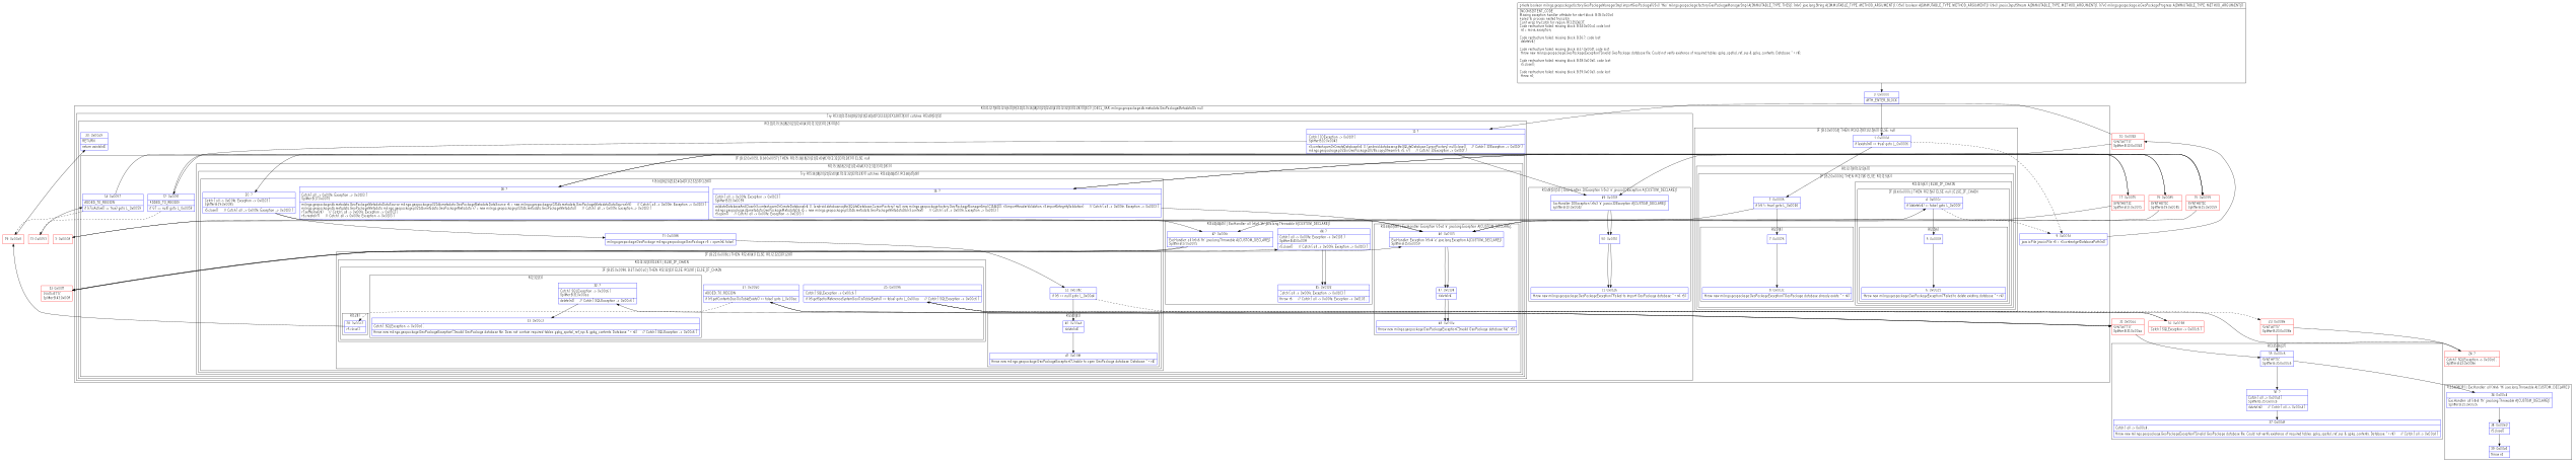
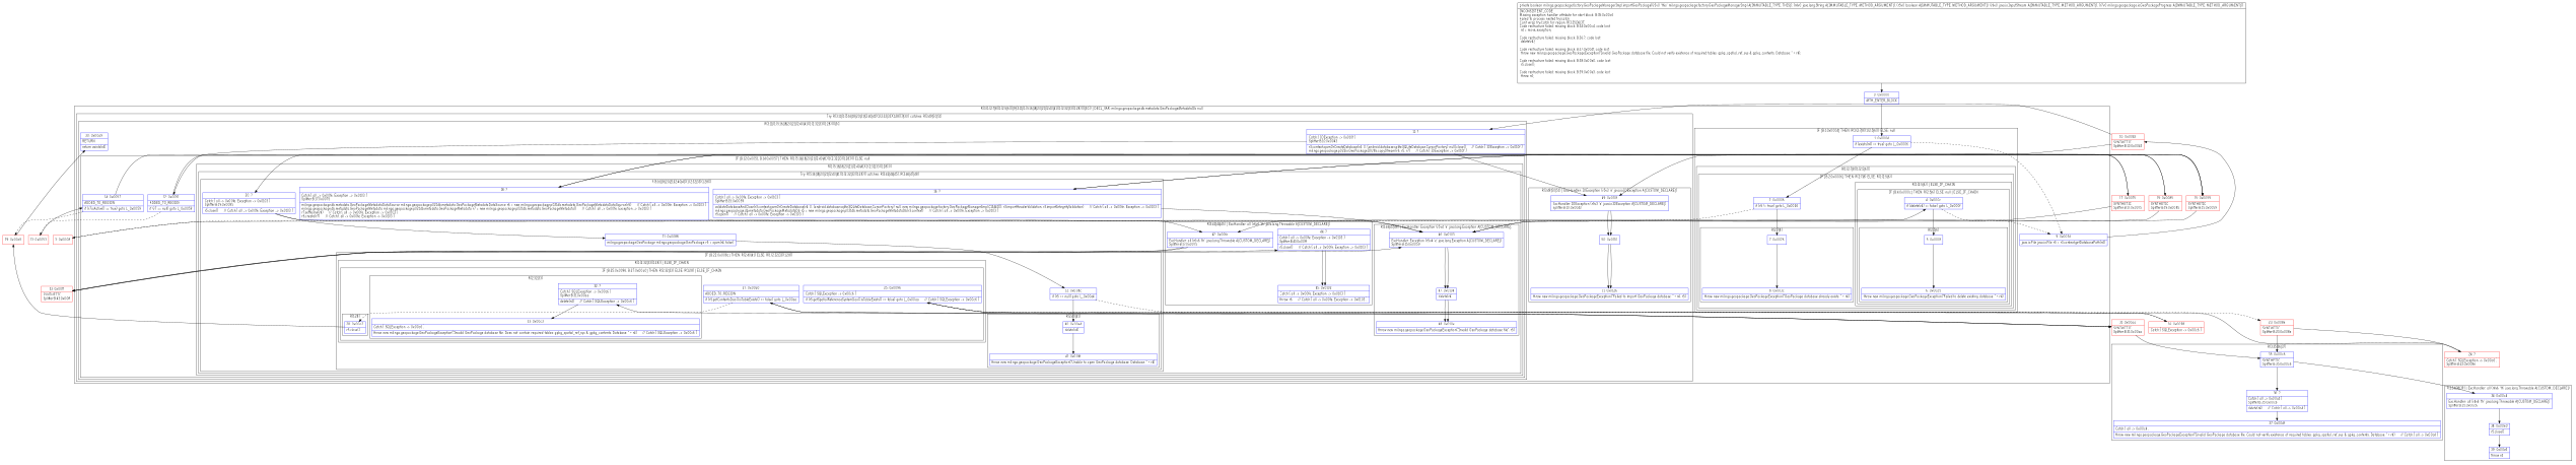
  digraph {
    fontname="Comic Neue"
    node [color=blue fontname="Comic Neue" shape=record]
    edge [fontname="Comic Neue"]
    n1 [label="{7\:\ 0x0026}"]
    n2 [label="{8\:\ 0x003c|throw new mil.nga.geopackage.GeoPackageException(\"GeoPackage database already exists: \" + r4)\l}"]
    n3 [label="{5\:\ 0x000f}"]
    n4 [label="{6\:\ 0x0025|throw new mil.nga.geopackage.GeoPackageException(\"Failed to delete existing database: \" + r4)\l}"]
    n5 [label="{4\:\ 0x000c|if (delete(r4) == false) goto L_0x000f\l}"]
    n6 [label="{2\:\ 0x0006|if (r5 != true) goto L_0x0026\l}"]
    n7 [label="{1\:\ 0x0004|if (exists(r4) == true) goto L_0x0006\l}"]
    n8 [label="{40\:\ 0x00e4|delete(r4)\l}"]
    n9 [label="{41\:\ 0x00fd|throw new mil.nga.geopackage.GeoPackageException(\"Unable to open GeoPackage database. Database: \" + r4)\l}"]
    n10 [label="{32\:\ ?|Catch:\{ SQLException \-\> 0x00c6 \}\lSplitter:B:31:0x00aa\l|delete(r4)     \/\/ Catch:\{ SQLException \-\> 0x00c6 \}\l}"]
    n11 [label="{33\:\ 0x00c3|Catch:\{ SQLException \-\> 0x00c6 \}\l|throw new mil.nga.geopackage.GeoPackageException(\"Invalid GeoPackage database file. Does not contain required tables: gpkg_spatial_ref_sys & gpkg_contents, Database: \" + r4)     \/\/ Catch:\{ SQLException \-\> 0x00c6 \}\l}"]
    n12 [label="{28\:\ 0x00a2|r5.close()\l}"]
    n13 [label="{25\:\ 0x0096|Catch:\{ SQLException \-\> 0x00c6 \}\l|if (r5.getSpatialReferenceSystemDao().isTableExists() == false) goto L_0x00aa     \/\/ Catch:\{ SQLException \-\> 0x00c6 \}\l}"]
    n14 [label="{27\:\ 0x00a0|ADDED_TO_REGION\l|if (r5.getContentsDao().isTableExists() == false) goto L_0x00aa\l}"]
    n15 [label="{22\:\ 0x008c|if (r5 == null) goto L_0x00e4\l}"]
    n16 [label="{16\:\ ?|Catch:\{ all \-\> 0x00fe, Exception \-\> 0x0103 \}\lSplitter:B:15:0x0059\l|validateDatabaseAndClose(r3.context.openOrCreateDatabase(r4, 0, (android.database.sqlite.SQLiteDatabase.CursorFactory) null, new mil.nga.geopackage.factory.GeoPackageManagerImpl.C13441()), r3.importHeaderValidation, r3.importIntegrityValidation)     \/\/ Catch:\{ all \-\> 0x00fe, Exception \-\> 0x0103 \}\lmil.nga.geopackage.db.metadata.GeoPackageMetadataDb r5 = new mil.nga.geopackage.p021db.metadata.GeoPackageMetadataDb(r3.context)     \/\/ Catch:\{ all \-\> 0x00fe, Exception \-\> 0x0103 \}\lr5.open()     \/\/ Catch:\{ all \-\> 0x00fe, Exception \-\> 0x0103 \}\l}"]
    n17 [label="{18\:\ ?|Catch:\{ all \-\> 0x00fe, Exception \-\> 0x0103 \}\lSplitter:B:17:0x0075\l|mil.nga.geopackage.db.metadata.GeoPackageMetadataDataSource mil.nga.geopackage.p021db.metadata.GeoPackageMetadataDataSource r6 = new mil.nga.geopackage.p021db.metadata.GeoPackageMetadataDataSource(r5)     \/\/ Catch:\{ all \-\> 0x00fe, Exception \-\> 0x0103 \}\lmil.nga.geopackage.db.metadata.GeoPackageMetadata mil.nga.geopackage.p021db.metadata.GeoPackageMetadata r7 = new mil.nga.geopackage.p021db.metadata.GeoPackageMetadata()     \/\/ Catch:\{ all \-\> 0x00fe, Exception \-\> 0x0103 \}\lr7.setName(r4)     \/\/ Catch:\{ all \-\> 0x00fe, Exception \-\> 0x0103 \}\lr6.create(r7)     \/\/ Catch:\{ all \-\> 0x00fe, Exception \-\> 0x0103 \}\l}"]
    n18 [label="{20\:\ ?|Catch:\{ all \-\> 0x00fe, Exception \-\> 0x0103 \}\lSplitter:B:19:0x0085\l|r5.close()     \/\/ Catch:\{ all \-\> 0x00fe, Exception \-\> 0x0103 \}\l}"]
    n19 [label="{21\:\ 0x0088|mil.nga.geopackage.GeoPackage mil.nga.geopackage.GeoPackage r5 = open(r4, false)\l}"]
    n20 [label="{42\:\ 0x00fe|ExcHandler: all (r6v6 'th' java.lang.Throwable A[CUSTOM_DECLARE])\lSplitter:B:17:0x0075\l}"]
    n21 [label="{44\:\ ?|Catch:\{ all \-\> 0x00fe, Exception \-\> 0x0103 \}\lSplitter:B:43:0x00ff\l|r5.close()     \/\/ Catch:\{ all \-\> 0x00fe, Exception \-\> 0x0103 \}\l}"]
    n22 [label="{45\:\ 0x0102|Catch:\{ all \-\> 0x00fe, Exception \-\> 0x0103 \}\l|throw r6     \/\/ Catch:\{ all \-\> 0x00fe, Exception \-\> 0x0103 \}\l}"]
    n23 [label="{46\:\ 0x0103|ExcHandler: Exception (r5v4 'e' java.lang.Exception A[CUSTOM_DECLARE])\lSplitter:B:15:0x0059\l}"]
    n24 [label="{47\:\ 0x0104|delete(r4)\l}"]
    n25 [label="{48\:\ 0x010e|throw new mil.nga.geopackage.GeoPackageException(\"Invalid GeoPackage database file\", r5)\l}"]
    n26 [label="{12\:\ 0x0051|ADDED_TO_REGION\l|if (r7 == null) goto L_0x0059\l}"]
    n27 [label="{14\:\ 0x0057|ADDED_TO_REGION\l|if (r7.isActive() == true) goto L_0x0059\l}"]
    n28 [label="{11\:\ ?|Catch:\{ IOException \-\> 0x010f \}\lSplitter:B:10:0x0043\l|r3.context.openOrCreateDatabase(r4, 0, (android.database.sqlite.SQLiteDatabase.CursorFactory) null).close()     \/\/ Catch:\{ IOException \-\> 0x010f \}\lmil.nga.geopackage.p022io.GeoPackageIOUtils.copyStream(r6, r5, r7)     \/\/ Catch:\{ IOException \-\> 0x010f \}\l}"]
    n29 [label="{30\:\ 0x00a9|RETURN\l|return exists(r4)\l}"]
    n30 [label="{49\:\ 0x010f|ExcHandler: IOException (r5v3 'e' java.io.IOException A[CUSTOM_DECLARE])\lSplitter:B:10:0x0043\l}"]
    n31 [label="{50\:\ 0x0110}"]
    n32 [label="{51\:\ 0x0126|throw new mil.nga.geopackage.GeoPackageException(\"Failed to import GeoPackage database: \" + r4, r5)\l}"]
    n33 [label="{9\:\ 0x003d|java.io.File java.io.File r5 = r3.context.getDatabasePath(r4)\l}"]
    n34 [label="{35\:\ 0x00c6|SYNTHETIC\lSplitter:B:35:0x00c6\l}"]
    n35 [label="{36\:\ ?|Catch:\{ all \-\> 0x00c4 \}\lSplitter:B:35:0x00c6\l|delete(r4)     \/\/ Catch:\{ all \-\> 0x00c4 \}\l}"]
    n36 [label="{37\:\ 0x00df|Catch:\{ all \-\> 0x00c4 \}\l|throw new mil.nga.geopackage.GeoPackageException(\"Invalid GeoPackage database file. Could not verify existence of required tables: gpkg_spatial_ref_sys & gpkg_contents, Database: \" + r4)     \/\/ Catch:\{ all \-\> 0x00c4 \}\l}"]
    n37 [label="{34\:\ 0x00c4|ExcHandler: all (r4v6 'th' java.lang.Throwable A[CUSTOM_DECLARE])\lSplitter:B:35:0x00c6\l}"]
    n38 [label="{38\:\ 0x00e0|r5.close()\l}"]
    n39 [label="{39\:\ 0x00e3|throw r4\l}"]
    n40 [color=red label="{3\:\ 0x0008}"]
    n41 [color=red label="{29\:\ 0x00a5}"]
    n42 [color=red label="{26\:\ 0x0098|Catch:\{ SQLException \-\> 0x00c6 \}\l}"]
    n43 [color=red label="{31\:\ 0x00aa|SYNTHETIC\lSplitter:B:31:0x00aa\l}"]
    n44 [color=red label="{23\:\ 0x008e|SYNTHETIC\lSplitter:B:23:0x008e\l}"]
    n45 [color=red label="{17\:\ 0x0075|SYNTHETIC\lSplitter:B:17:0x0075\l}"]
    n46 [color=red label="{19\:\ 0x0085|SYNTHETIC\lSplitter:B:19:0x0085\l}"]
    n47 [color=red label="{43\:\ 0x00ff|SYNTHETIC\lSplitter:B:43:0x00ff\l}"]
    n48 [color=red label="{13\:\ 0x0053}"]
    n49 [color=red label="{15\:\ 0x0059|SYNTHETIC\lSplitter:B:15:0x0059\l}"]
    n50 [color=red label="{10\:\ 0x0043|SYNTHETIC\lSplitter:B:10:0x0043\l}"]
    n51 [color=red label="{24\:\ ?|Catch:\{ SQLException \-\> 0x00c6 \}\lSplitter:B:23:0x008e\l}"]
    n52 [label="{0\:\ 0x0000|MTH_ENTER_BLOCK\l}"]
    n53 [label="{private boolean mil.nga.geopackage.factory.GeoPackageManagerImpl.importGeoPackage((r3v0 'this' mil.nga.geopackage.factory.GeoPackageManagerImpl A[IMMUTABLE_TYPE, THIS]), (r4v0 java.lang.String A[IMMUTABLE_TYPE, METHOD_ARGUMENT]), (r5v0 boolean A[IMMUTABLE_TYPE, METHOD_ARGUMENT]), (r6v0 java.io.InputStream A[IMMUTABLE_TYPE, METHOD_ARGUMENT]), (r7v0 mil.nga.geopackage.io.GeoPackageProgress A[IMMUTABLE_TYPE, METHOD_ARGUMENT]))  | INCONSISTENT_CODE\lMissing exception handler attribute for start block: B:35:0x00c6\lFailed to process nested try\/catch\lCan't wrap try\/catch for region: R(3:35\|36\|37)\lCode restructure failed: missing block: B:34:0x00c4, code lost:\l    r4 = move\-exception;\l\lCode restructure failed: missing block: B:36:?, code lost:\l    delete(r4);\l\lCode restructure failed: missing block: B:37:0x00df, code lost:\l    throw new mil.nga.geopackage.GeoPackageException(\"Invalid GeoPackage database file. Could not verify existence of required tables: gpkg_spatial_ref_sys & gpkg_contents, Database: \" + r4);\l\lCode restructure failed: missing block: B:38:0x00e0, code lost:\l    r5.close();\l\lCode restructure failed: missing block: B:39:0x00e3, code lost:\l    throw r4;\l\l}" color=""]
    subgraph cluster_1 {
      label="R(3:(1:(2:7|8)(1:(2:5|6)))|9|(3:11|(1:(5:16|18|20|21|(2:40|41)(1:(2:32|33)(1:28))))|30)) | DECL_VAR: mil.nga.geopackage.db.metadata.GeoPackageMetadataDb null\l"
      n33
      subgraph cluster_2 {
        label="IF [B:1:0x0004] THEN: R(1:(2:7|8)(1:(2:5|6))) ELSE: null"
        n7
        subgraph cluster_3 {
          label="R(1:(2:7|8)(1:(2:5|6)))"
          subgraph cluster_4 {
            label="IF [B:2:0x0006] THEN: R(2:7|8) ELSE: R(1:(2:5|6))"
            n6
            subgraph cluster_5 {
              label="R(2:7|8)"
              n1
              n2
            }
            subgraph cluster_6 {
              label="R(1:(2:5|6)) | ELSE_IF_CHAIN\l"
              subgraph cluster_7 {
                label="IF [B:4:0x000c] THEN: R(2:5|6) ELSE: null | ELSE_IF_CHAIN\l"
                n5
                subgraph cluster_8 {
                  label="R(2:5|6)"
                  n3
                  n4
                }
              }
            }
          }
        }
      }
      subgraph cluster_9 {
        label="Try: R(3:11|(1:(5:16|18|20|21|(2:40|41)(1:(2:32|33)(1:28))))|30) catches: R(3:49|50|51)"
        subgraph cluster_10 {
          label="R(3:11|(1:(5:16|18|20|21|(2:40|41)(1:(2:32|33)(1:28))))|30)"
          n28
          n29
          subgraph cluster_11 {
            label="IF [B:12:0x0051, B:14:0x0057] THEN: R(1:(5:16|18|20|21|(2:40|41)(1:(2:32|33)(1:28)))) ELSE: null"
            n26
            n27
            subgraph cluster_12 {
              label="R(1:(5:16|18|20|21|(2:40|41)(1:(2:32|33)(1:28))))"
              subgraph cluster_13 {
                label="Try: R(5:16|18|20|21|(2:40|41)(1:(2:32|33)(1:28))) catches: R(3:42|44|45), R(3:46|47|48)"
                subgraph cluster_14 {
                  label="R(5:16|18|20|21|(2:40|41)(1:(2:32|33)(1:28)))"
                  n16
                  n17
                  n18
                  n19
                  subgraph cluster_15 {
                    label="IF [B:22:0x008c] THEN: R(2:40|41) ELSE: R(1:(2:32|33)(1:28))"
                    n15
                    subgraph cluster_16 {
                      label="R(2:40|41)"
                      n8
                      n9
                    }
                    subgraph cluster_17 {
                      label="R(1:(2:32|33)(1:28)) | ELSE_IF_CHAIN\l"
                      subgraph cluster_18 {
                        label="IF [B:25:0x0096, B:27:0x00a0] THEN: R(2:32|33) ELSE: R(1:28) | ELSE_IF_CHAIN\l"
                        n13
                        n14
                        subgraph cluster_19 {
                          label="R(2:32|33)"
                          n10
                          n11
                        }
                        subgraph cluster_20 {
                          label="R(1:28)"
                          n12
                        }
                      }
                    }
                  }
                }
                subgraph cluster_21 {
                  label="R(3:42|44|45) | ExcHandler: all (r6v6 'th' java.lang.Throwable A[CUSTOM_DECLARE])\l"
                  n20
                  n21
                  n22
                }
                subgraph cluster_22 {
                  label="R(3:46|47|48) | ExcHandler: Exception (r5v4 'e' java.lang.Exception A[CUSTOM_DECLARE])\l"
                  n23
                  n24
                  n25
                }
              }
            }
          }
        }
        subgraph cluster_23 {
          label="R(3:49|50|51) | ExcHandler: IOException (r5v3 'e' java.io.IOException A[CUSTOM_DECLARE])\l"
          n30
          n31
          n32
        }
      }
    }
    subgraph cluster_24 {
      label="R(3:49|50|51) | ExcHandler: IOException (r5v3 'e' java.io.IOException A[CUSTOM_DECLARE])\l"
    }
    subgraph cluster_25 {
      label="R(3:42|44|45) | ExcHandler: all (r6v6 'th' java.lang.Throwable A[CUSTOM_DECLARE])\l"
    }
    subgraph cluster_26 {
      label="R(3:46|47|48) | ExcHandler: Exception (r5v4 'e' java.lang.Exception A[CUSTOM_DECLARE])\l"
    }
    subgraph cluster_27 {
      label="R(3:35|36|37)"
      n34
      n35
      n36
    }
    subgraph cluster_28 {
      label="R(3:34|38|39) | ExcHandler: all (r4v6 'th' java.lang.Throwable A[CUSTOM_DECLARE])\l"
      n37
      n38
      n39
    }
    n1 -> n2
    n3 -> n4
    n5 -> n3
    n5 -> n33 [style=dashed]
    n6 -> n1
-   n6 -> n40 [style=solid]
+   n6 -> n40 [style=dashed]
    n7 -> n6
    n7 -> n33 [style=dashed]
    n8 -> n9
    n10 -> n11
    n12 -> n41
    n13 -> n42 [style=dashed]
    n13 -> n43
    n14 -> n12 [style=dashed]
    n14 -> n43
    n15 -> n8
    n15 -> n44 [style=dashed]
    n16 -> n23
    n16 -> n45
    n17 -> n20
    n17 -> n46
    n18 -> n19
    n18 -> n23
    n19 -> n15
    n20 -> n47
    n20 -> n47
    n21 -> n22
    n21 -> n22
    n23 -> n24
    n23 -> n24
    n24 -> n25
    n24 -> n25
    n26 -> n48 [style=dashed]
    n26 -> n49
    n27 -> n41 [style=dashed]
    n27 -> n49
    n28 -> n26
    n28 -> n30
    n30 -> n31
    n30 -> n31
    n31 -> n32
    n31 -> n32
    n33 -> n50
    n34 -> n35
    n34 -> n37
    n35 -> n36
    n37 -> n38
    n38 -> n39
    n40 -> n5
    n41 -> n29
    n42 -> n14
    n43 -> n10
    n43 -> n34
    n44 -> n34
    n44 -> n51
    n45 -> n17
    n45 -> n20
    n46 -> n18
    n46 -> n23
    n47 -> n21
    n47 -> n23
    n48 -> n27
    n49 -> n16
    n49 -> n23
    n50 -> n28
    n50 -> n30
    n51 -> n13
    n52 -> n7
    n53 -> n52
  }
